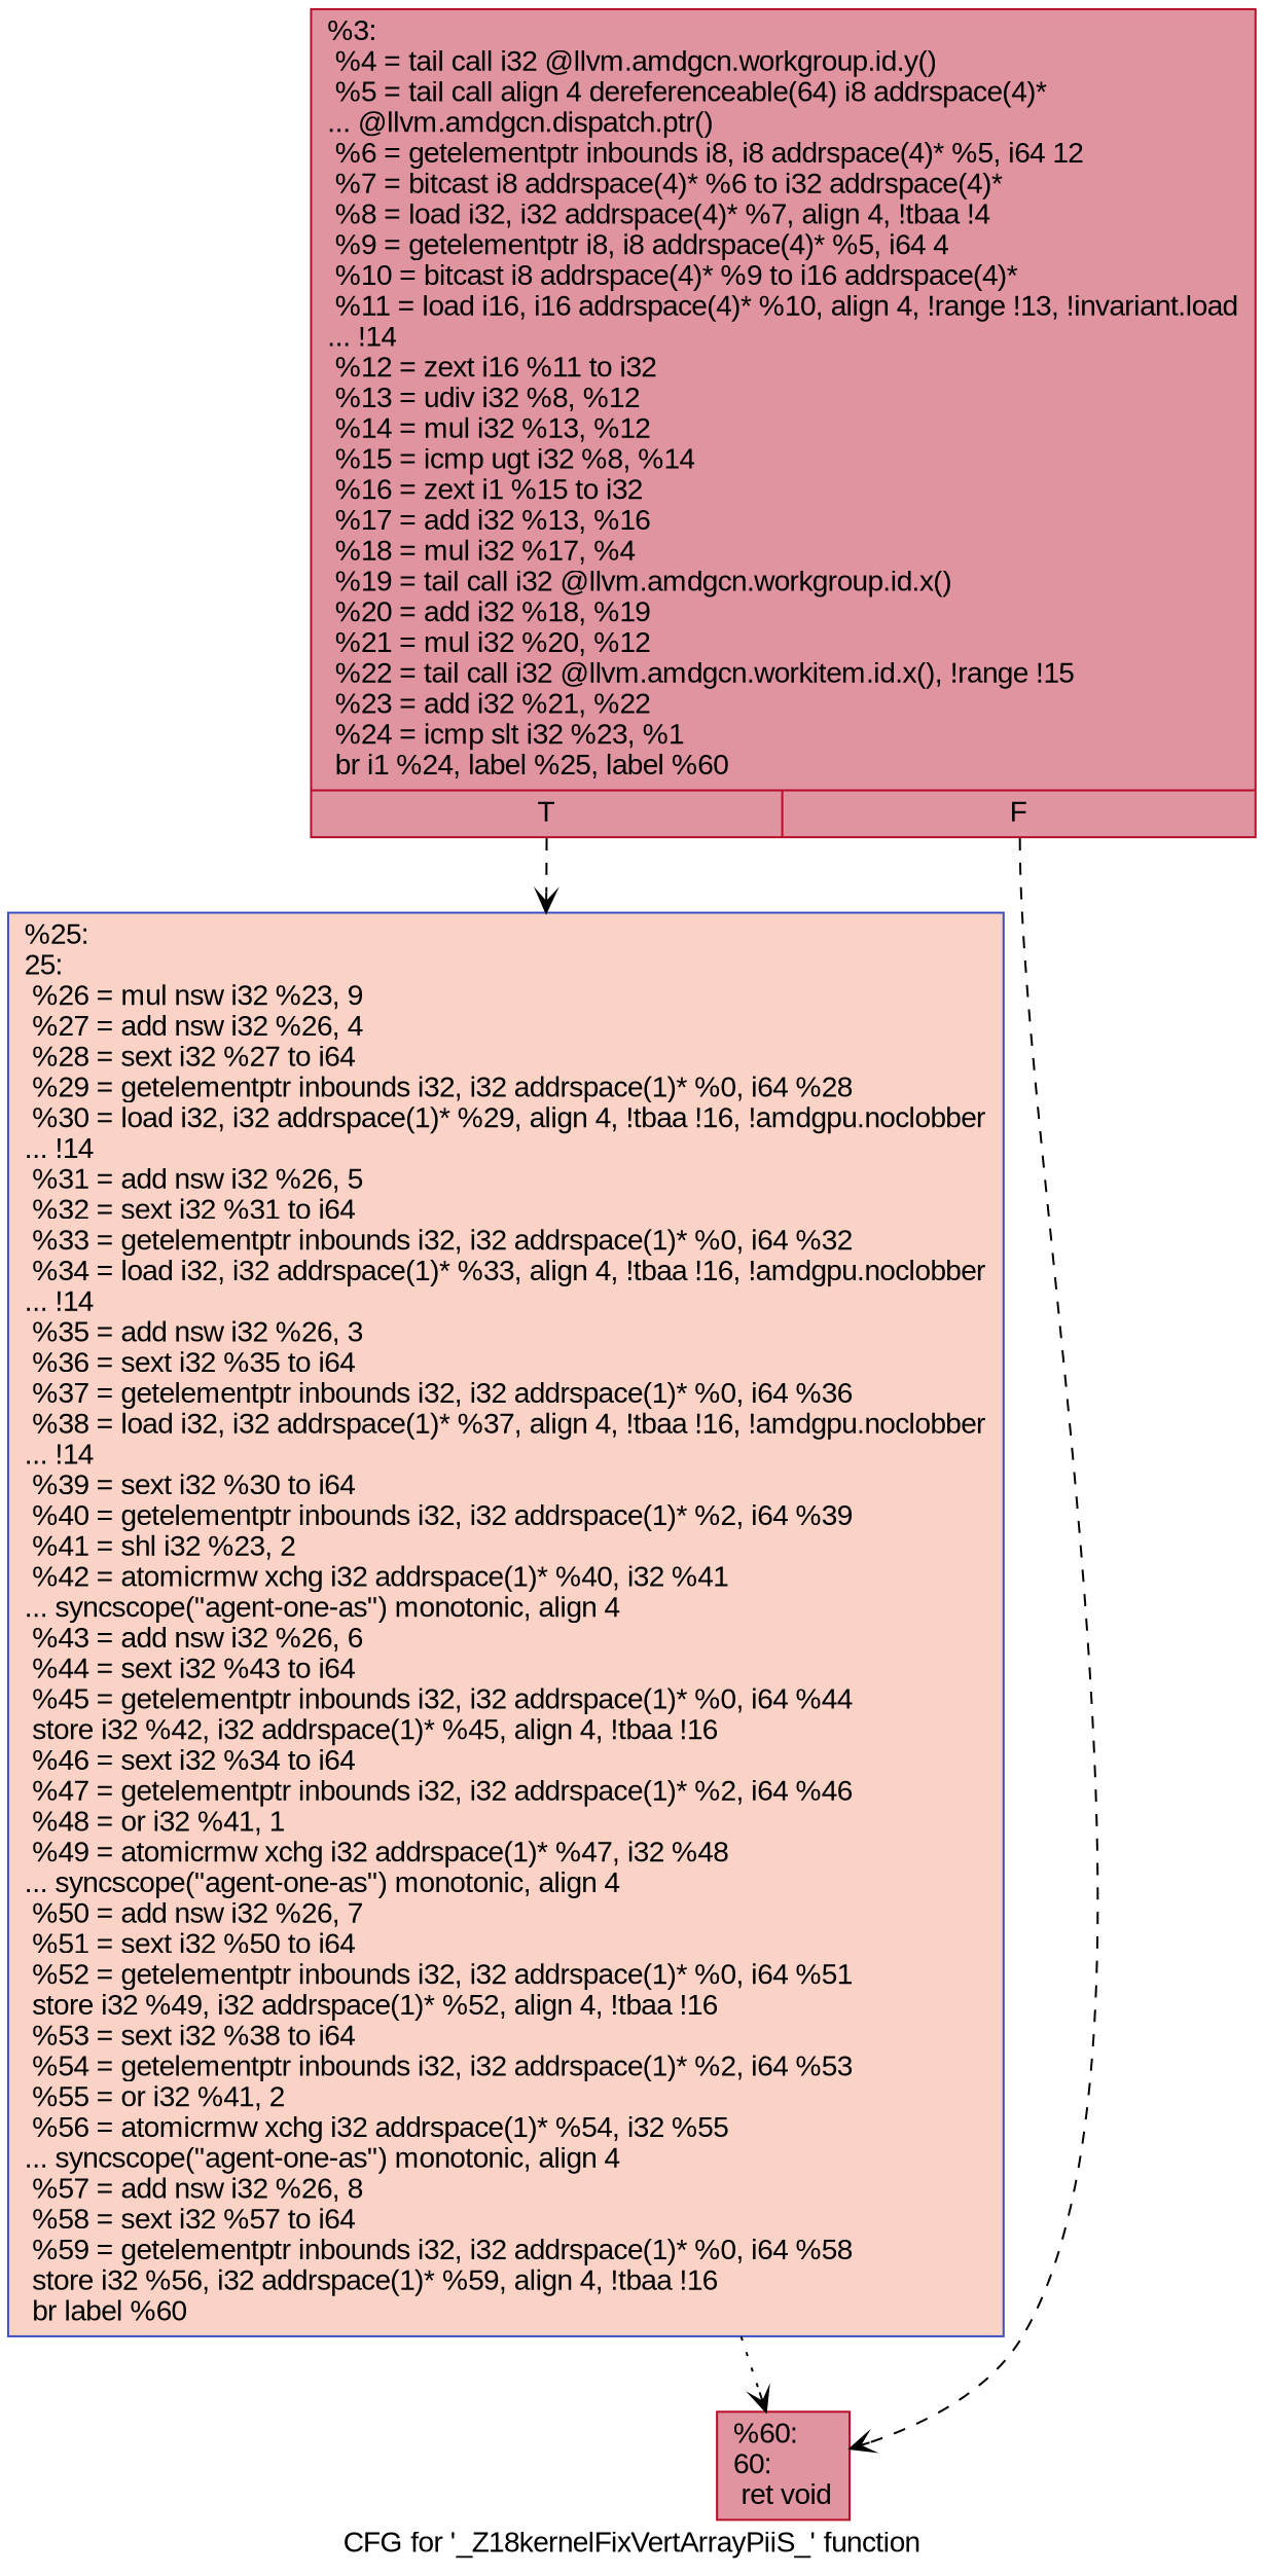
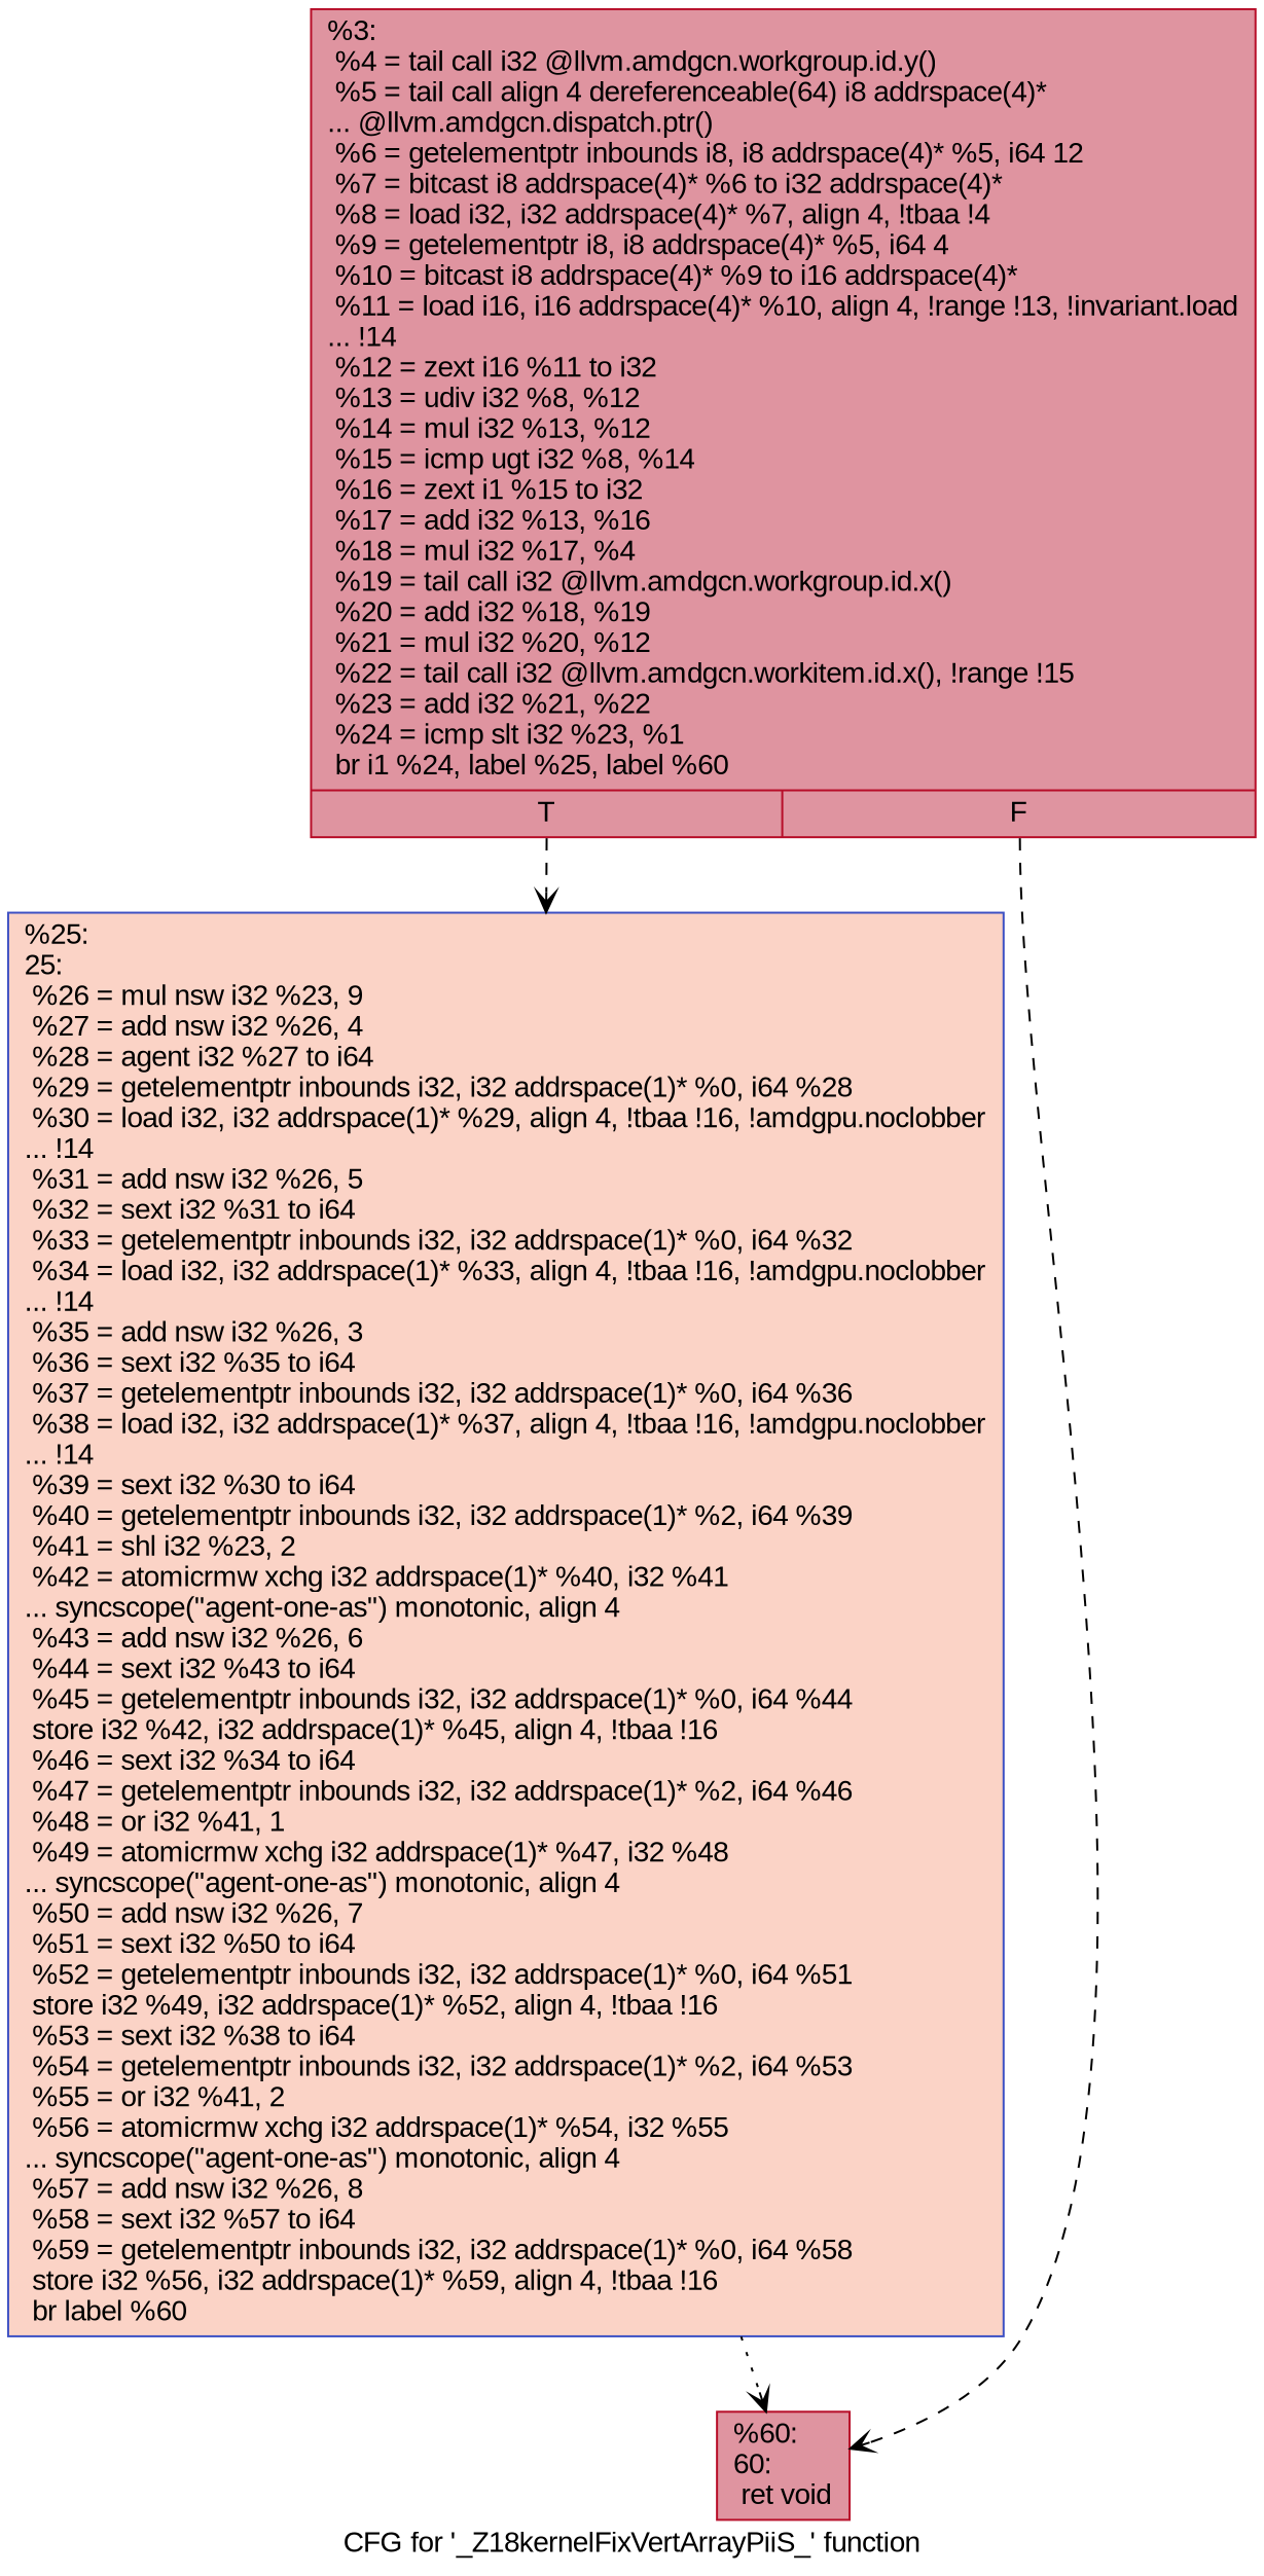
  digraph {
    label="CFG for '_Z18kernelFixVertArrayPiiS_' function"
    fontname="Liberation Sans"
    node [color="#b70d28ff" fillcolor="#b70d2870" shape=record style=filled fontname="Liberation Sans"]
    edge [style=dashed arrowhead=vee fontname="Liberation Sans"]
    n1 [label="{%3:\l  %4 = tail call i32 @llvm.amdgcn.workgroup.id.y()\l  %5 = tail call align 4 dereferenceable(64) i8 addrspace(4)*\l... @llvm.amdgcn.dispatch.ptr()\l  %6 = getelementptr inbounds i8, i8 addrspace(4)* %5, i64 12\l  %7 = bitcast i8 addrspace(4)* %6 to i32 addrspace(4)*\l  %8 = load i32, i32 addrspace(4)* %7, align 4, !tbaa !4\l  %9 = getelementptr i8, i8 addrspace(4)* %5, i64 4\l  %10 = bitcast i8 addrspace(4)* %9 to i16 addrspace(4)*\l  %11 = load i16, i16 addrspace(4)* %10, align 4, !range !13, !invariant.load\l... !14\l  %12 = zext i16 %11 to i32\l  %13 = udiv i32 %8, %12\l  %14 = mul i32 %13, %12\l  %15 = icmp ugt i32 %8, %14\l  %16 = zext i1 %15 to i32\l  %17 = add i32 %13, %16\l  %18 = mul i32 %17, %4\l  %19 = tail call i32 @llvm.amdgcn.workgroup.id.x()\l  %20 = add i32 %18, %19\l  %21 = mul i32 %20, %12\l  %22 = tail call i32 @llvm.amdgcn.workitem.id.x(), !range !15\l  %23 = add i32 %21, %22\l  %24 = icmp slt i32 %23, %1\l  br i1 %24, label %25, label %60\l|{<s0>T|<s1>F}}"]
-   n2 [color="#3d50c3ff" fillcolor="#f59c7d70" label="{%25:\l25:                                               \l  %26 = mul nsw i32 %23, 9\l  %27 = add nsw i32 %26, 4\l  %28 = sext i32 %27 to i64\l  %29 = getelementptr inbounds i32, i32 addrspace(1)* %0, i64 %28\l  %30 = load i32, i32 addrspace(1)* %29, align 4, !tbaa !16, !amdgpu.noclobber\l... !14\l  %31 = add nsw i32 %26, 5\l  %32 = sext i32 %31 to i64\l  %33 = getelementptr inbounds i32, i32 addrspace(1)* %0, i64 %32\l  %34 = load i32, i32 addrspace(1)* %33, align 4, !tbaa !16, !amdgpu.noclobber\l... !14\l  %35 = add nsw i32 %26, 3\l  %36 = sext i32 %35 to i64\l  %37 = getelementptr inbounds i32, i32 addrspace(1)* %0, i64 %36\l  %38 = load i32, i32 addrspace(1)* %37, align 4, !tbaa !16, !amdgpu.noclobber\l... !14\l  %39 = sext i32 %30 to i64\l  %40 = getelementptr inbounds i32, i32 addrspace(1)* %2, i64 %39\l  %41 = shl i32 %23, 2\l  %42 = atomicrmw xchg i32 addrspace(1)* %40, i32 %41\l... syncscope(\"agent-one-as\") monotonic, align 4\l  %43 = add nsw i32 %26, 6\l  %44 = sext i32 %43 to i64\l  %45 = getelementptr inbounds i32, i32 addrspace(1)* %0, i64 %44\l  store i32 %42, i32 addrspace(1)* %45, align 4, !tbaa !16\l  %46 = sext i32 %34 to i64\l  %47 = getelementptr inbounds i32, i32 addrspace(1)* %2, i64 %46\l  %48 = or i32 %41, 1\l  %49 = atomicrmw xchg i32 addrspace(1)* %47, i32 %48\l... syncscope(\"agent-one-as\") monotonic, align 4\l  %50 = add nsw i32 %26, 7\l  %51 = sext i32 %50 to i64\l  %52 = getelementptr inbounds i32, i32 addrspace(1)* %0, i64 %51\l  store i32 %49, i32 addrspace(1)* %52, align 4, !tbaa !16\l  %53 = sext i32 %38 to i64\l  %54 = getelementptr inbounds i32, i32 addrspace(1)* %2, i64 %53\l  %55 = or i32 %41, 2\l  %56 = atomicrmw xchg i32 addrspace(1)* %54, i32 %55\l... syncscope(\"agent-one-as\") monotonic, align 4\l  %57 = add nsw i32 %26, 8\l  %58 = sext i32 %57 to i64\l  %59 = getelementptr inbounds i32, i32 addrspace(1)* %0, i64 %58\l  store i32 %56, i32 addrspace(1)* %59, align 4, !tbaa !16\l  br label %60\l}"]
+   n2 [color="#3d50c3ff" fillcolor="#f59c7d70" label="{%25:\l25:                                               \l  %26 = mul nsw i32 %23, 9\l  %27 = add nsw i32 %26, 4\l  %28 = agent i32 %27 to i64\l  %29 = getelementptr inbounds i32, i32 addrspace(1)* %0, i64 %28\l  %30 = load i32, i32 addrspace(1)* %29, align 4, !tbaa !16, !amdgpu.noclobber\l... !14\l  %31 = add nsw i32 %26, 5\l  %32 = sext i32 %31 to i64\l  %33 = getelementptr inbounds i32, i32 addrspace(1)* %0, i64 %32\l  %34 = load i32, i32 addrspace(1)* %33, align 4, !tbaa !16, !amdgpu.noclobber\l... !14\l  %35 = add nsw i32 %26, 3\l  %36 = sext i32 %35 to i64\l  %37 = getelementptr inbounds i32, i32 addrspace(1)* %0, i64 %36\l  %38 = load i32, i32 addrspace(1)* %37, align 4, !tbaa !16, !amdgpu.noclobber\l... !14\l  %39 = sext i32 %30 to i64\l  %40 = getelementptr inbounds i32, i32 addrspace(1)* %2, i64 %39\l  %41 = shl i32 %23, 2\l  %42 = atomicrmw xchg i32 addrspace(1)* %40, i32 %41\l... syncscope(\"agent-one-as\") monotonic, align 4\l  %43 = add nsw i32 %26, 6\l  %44 = sext i32 %43 to i64\l  %45 = getelementptr inbounds i32, i32 addrspace(1)* %0, i64 %44\l  store i32 %42, i32 addrspace(1)* %45, align 4, !tbaa !16\l  %46 = sext i32 %34 to i64\l  %47 = getelementptr inbounds i32, i32 addrspace(1)* %2, i64 %46\l  %48 = or i32 %41, 1\l  %49 = atomicrmw xchg i32 addrspace(1)* %47, i32 %48\l... syncscope(\"agent-one-as\") monotonic, align 4\l  %50 = add nsw i32 %26, 7\l  %51 = sext i32 %50 to i64\l  %52 = getelementptr inbounds i32, i32 addrspace(1)* %0, i64 %51\l  store i32 %49, i32 addrspace(1)* %52, align 4, !tbaa !16\l  %53 = sext i32 %38 to i64\l  %54 = getelementptr inbounds i32, i32 addrspace(1)* %2, i64 %53\l  %55 = or i32 %41, 2\l  %56 = atomicrmw xchg i32 addrspace(1)* %54, i32 %55\l... syncscope(\"agent-one-as\") monotonic, align 4\l  %57 = add nsw i32 %26, 8\l  %58 = sext i32 %57 to i64\l  %59 = getelementptr inbounds i32, i32 addrspace(1)* %0, i64 %58\l  store i32 %56, i32 addrspace(1)* %59, align 4, !tbaa !16\l  br label %60\l}"]
    n3 [label="{%60:\l60:                                               \l  ret void\l}"]
    n1 -> n2 [tailport=s0]
    n1 -> n3 [tailport=s1]
    n2 -> n3 [style=dotted]
  }
